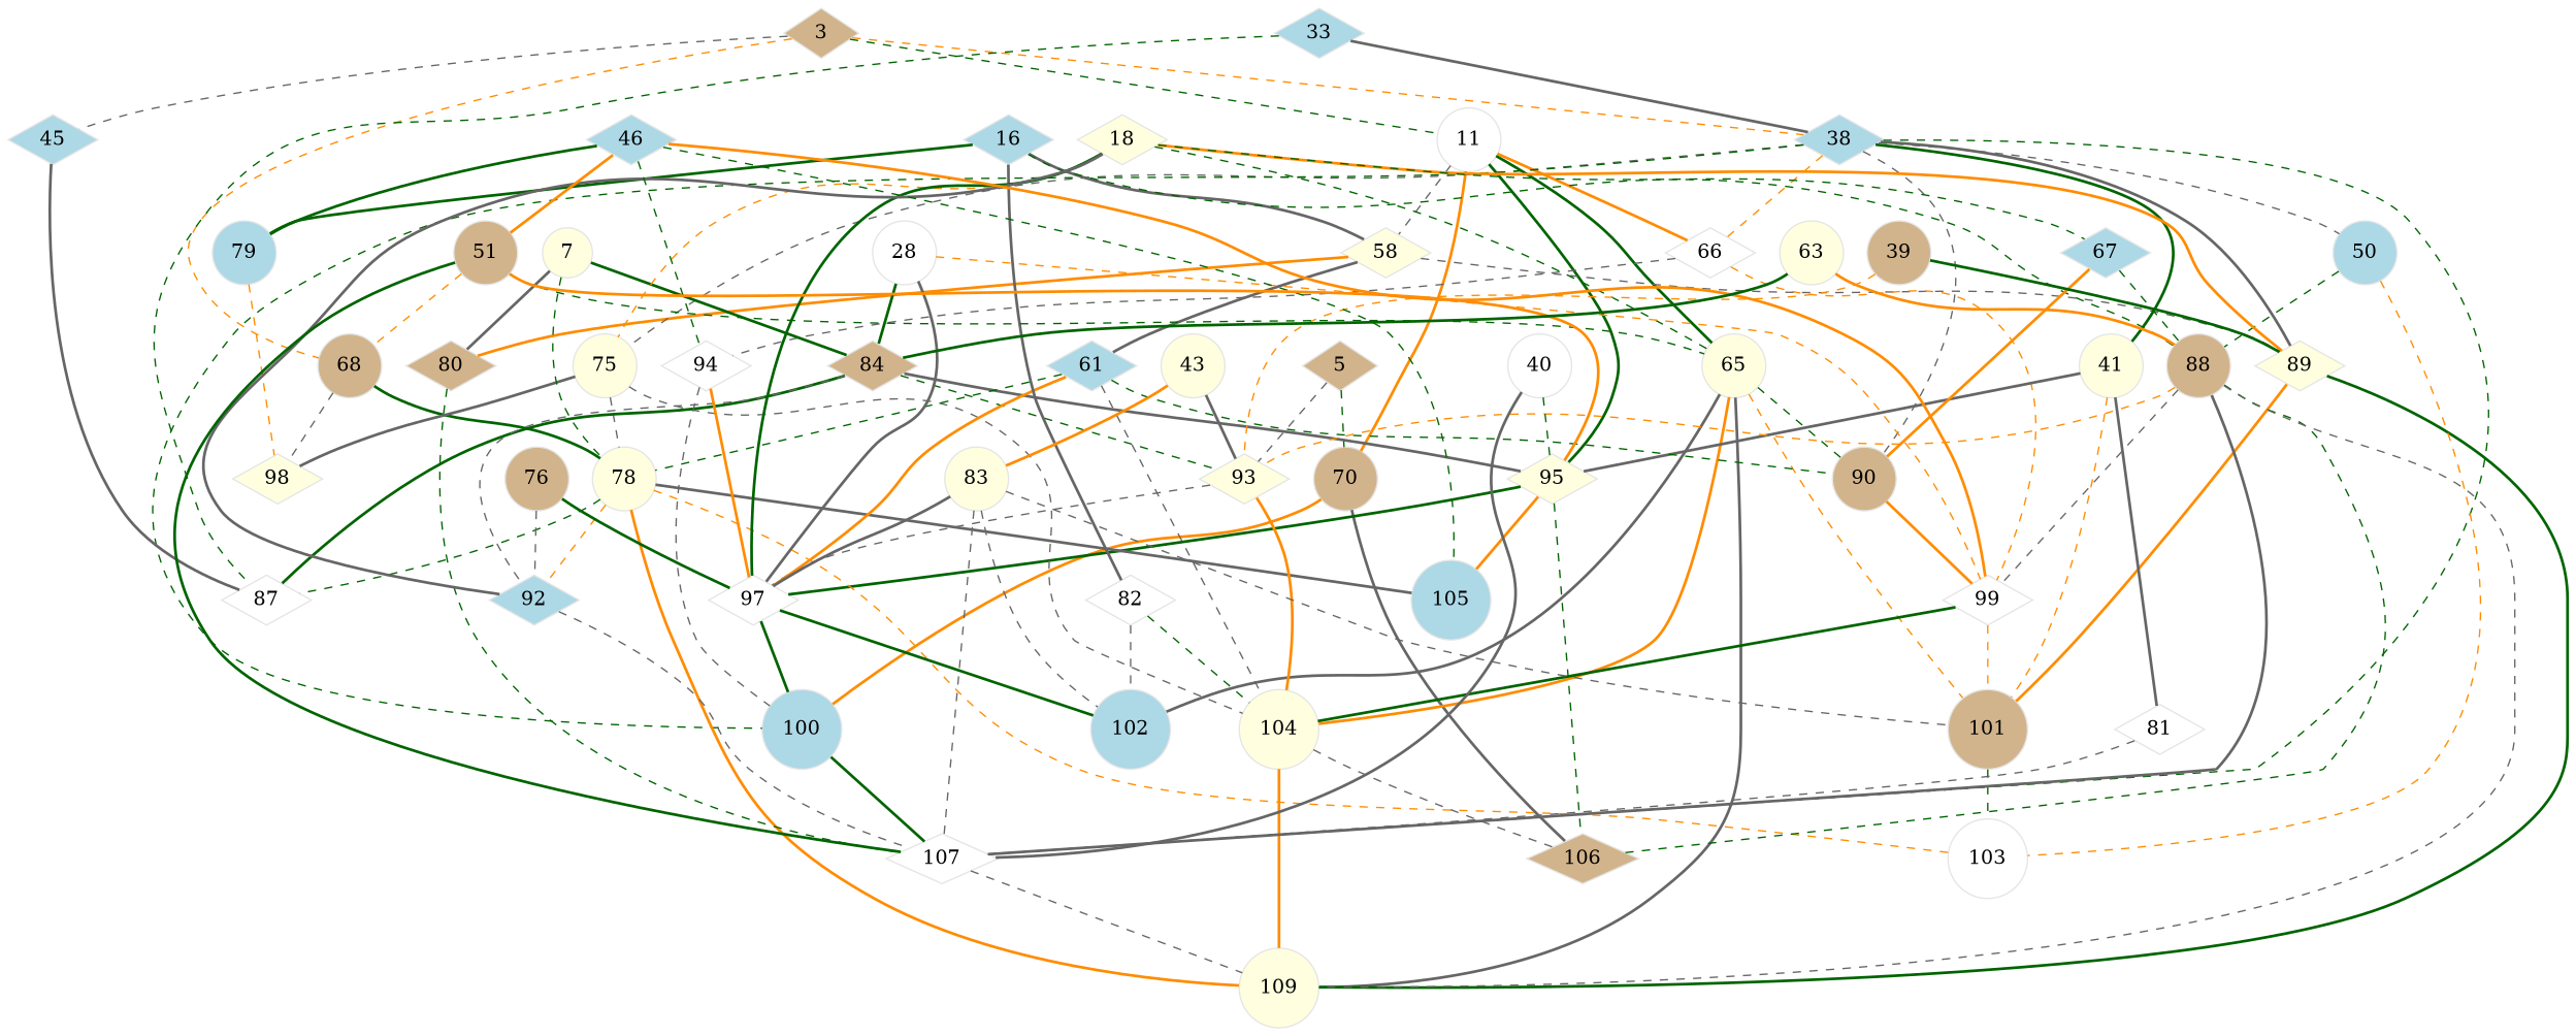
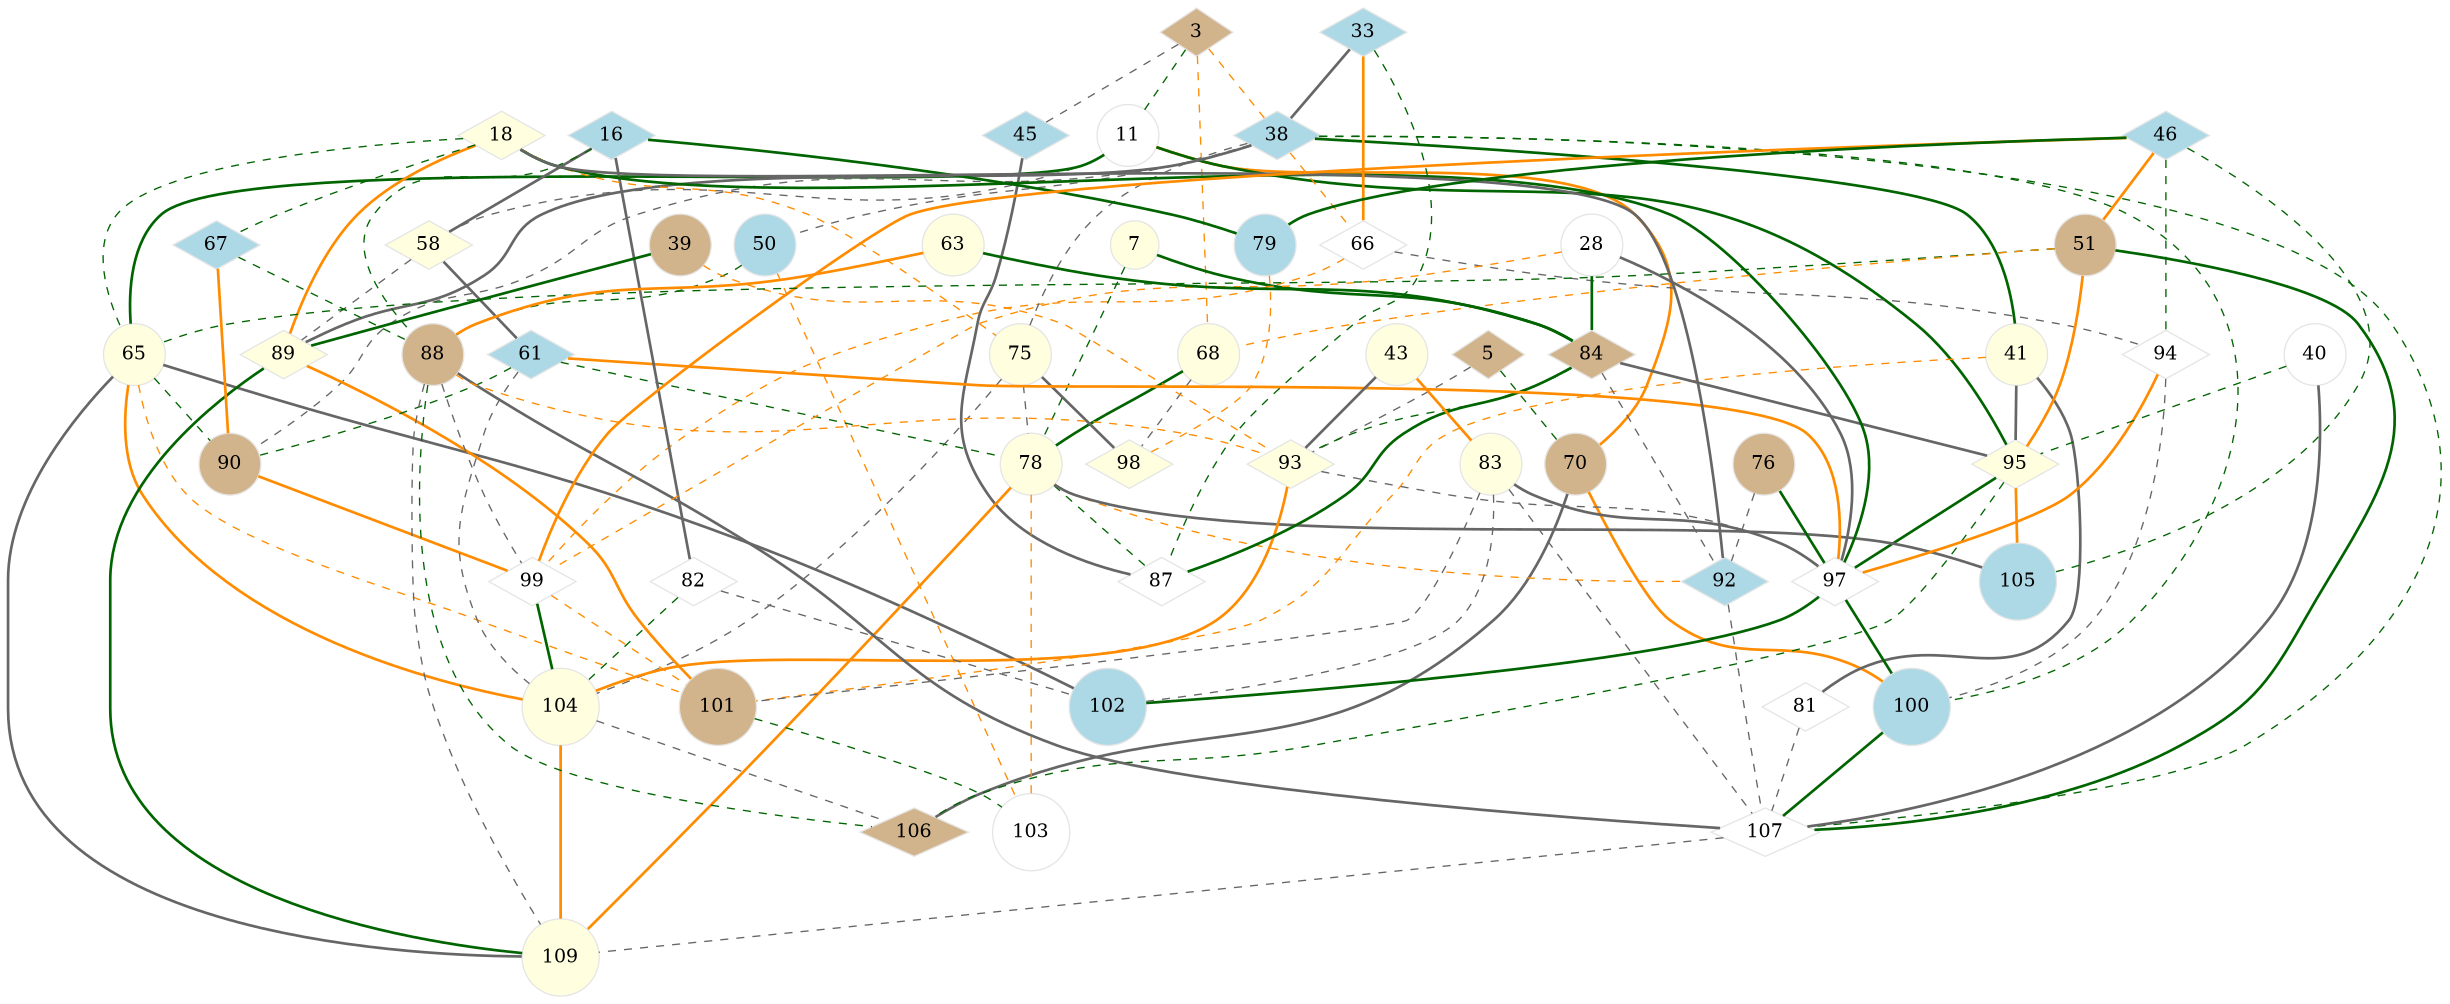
  graph {
    node [color=gray90 fillcolor=lightyellow shape=circle style=filled]
    edge [color=gray40 style=dashed]
    11 [fillcolor=white super="+2"]
    70 [fillcolor=tan super="+21"]
    58 [shape=diamond super="+8+54"]
    65 [super="+53"]
    66 [fillcolor=white shape=diamond]
    95 [shape=diamond super="+14"]
    3 [fillcolor=tan shape=diamond]
    38 [fillcolor=lightblue shape=diamond super="+23"]
    45 [fillcolor=lightblue shape=diamond]
-   68 [fillcolor=tan super="+34"]
+   68 [super="+34"]
    75 [super="+30"]
    89 [shape=diamond super="+52+26+69"]
    41
    50 [fillcolor=lightblue super="+19"]
    90 [fillcolor=tan super="+47"]
    100 [fillcolor=lightblue super="+4+27"]
    107 [fillcolor=white shape=diamond super="+71"]
    87 [fillcolor=white shape=diamond]
    78 [super="+10+62+77"]
    98 [shape=diamond]
    106 [fillcolor=tan shape=diamond super="+91"]
    5 [fillcolor=tan shape=diamond]
    93 [shape=diamond super="+37+22"]
    97 [fillcolor=white shape=diamond super="+59+86"]
    104 [super="+64+85"]
    92 [fillcolor=lightblue shape=diamond super="+1+56"]
    105 [fillcolor=lightblue super="+60"]
    103 [fillcolor=white]
    109 [super="+108"]
    7
-   80 [fillcolor=tan shape=diamond]
    84 [fillcolor=tan shape=diamond super="+35"]
    61 [fillcolor=lightblue shape=diamond super="+13+55"]
    101 [fillcolor=tan super="+15+57"]
    102 [fillcolor=lightblue super="+96"]
    99 [fillcolor=white shape=diamond super="+72"]
    94 [fillcolor=white shape=diamond]
    16 [fillcolor=lightblue shape=diamond]
    79 [fillcolor=lightblue super="+74"]
    82 [fillcolor=white shape=diamond super="+31"]
    88 [fillcolor=tan super="+32"]
    18 [shape=diamond super="+12"]
    67 [fillcolor=lightblue shape=diamond]
    28 [fillcolor=white]
    33 [fillcolor=lightblue shape=diamond]
    81 [fillcolor=white shape=diamond]
    39 [fillcolor=tan]
    40 [fillcolor=white]
    83 [super="+42"]
    43
    46 [fillcolor=lightblue shape=diamond super="+24"]
    51 [fillcolor=tan super="+49+25"]
    63
    76 [fillcolor=tan]
    11 -- 70 [color=darkorange style=bold weight=2]
    11 -- 58 [weight=2]
    11 -- 65 [color=darkgreen style=bold]
-   11 -- 66 [color=darkorange style=bold]
+   33 -- 66 [color=darkorange style=bold]
    11 -- 95 [color=darkgreen style=bold]
    70 -- 100 [color=darkorange style=bold]
    70 -- 106 [style=bold]
    58 -- 89 [weight=3]
-   58 -- 80 [color=darkorange style=bold]
    58 -- 61 [style=bold]
    65 -- 90 [color=darkgreen]
    65 -- 104 [color=darkorange style=bold]
    65 -- 109 [style=bold]
    65 -- 101 [color=darkorange]
    65 -- 102 [style=bold weight=2]
    66 -- 99 [color=darkorange]
    66 -- 94
    95 -- 106 [color=darkgreen]
    95 -- 97 [color=darkgreen style=bold weight=2]
    95 -- 105 [color=darkorange style=bold]
    3 -- 11 [color=darkgreen]
    3 -- 38 [color=darkorange weight=2]
    3 -- 45
    3 -- 68 [color=darkorange weight=2]
    38 -- 66 [color=darkorange]
    38 -- 75
    38 -- 89 [style=bold]
    38 -- 41 [color=darkgreen style=bold]
    38 -- 50 [weight=2]
    38 -- 90
    38 -- 100 [color=darkgreen]
    38 -- 107 [color=darkgreen]
    45 -- 87 [style=bold]
    68 -- 78 [color=darkgreen style=bold]
    68 -- 98
    75 -- 78
    75 -- 98 [style=bold]
    75 -- 104
    89 -- 109 [color=darkgreen style=bold]
    89 -- 101 [color=darkorange style=bold weight=2]
    41 -- 95 [style=bold]
    41 -- 101 [color=darkorange]
    41 -- 81 [style=bold]
    50 -- 103 [color=darkorange]
    50 -- 88 [color=darkgreen weight=2]
    90 -- 99 [color=darkorange style=bold]
    100 -- 107 [color=darkgreen style=bold]
    107 -- 109
    78 -- 87 [color=darkgreen]
    78 -- 92 [color=darkorange]
    78 -- 105 [style=bold]
    78 -- 103 [color=darkorange]
    78 -- 109 [color=darkorange style=bold weight=2]
    5 -- 70 [color=darkgreen]
    5 -- 93
    93 -- 97 [weight=2]
    93 -- 104 [color=darkorange style=bold]
    97 -- 100 [color=darkgreen style=bold]
    97 -- 102 [color=darkgreen style=bold]
    104 -- 106
    104 -- 109 [color=darkorange style=bold]
    92 -- 107 [weight=2]
    7 -- 78 [color=darkgreen]
-   7 -- 80 [style=bold]
    7 -- 84 [color=darkgreen style=bold weight=2]
-   80 -- 107 [color=darkgreen]
    84 -- 95 [style=bold]
    84 -- 87 [color=darkgreen style=bold]
    84 -- 93 [color=darkgreen]
    84 -- 92 [weight=2]
    61 -- 90 [color=darkgreen]
    61 -- 78 [color=darkgreen weight=2]
    61 -- 97 [color=darkorange style=bold weight=2]
    61 -- 104 [weight=2]
    101 -- 103 [color=darkgreen]
    99 -- 104 [color=darkgreen style=bold]
    99 -- 101 [color=darkorange]
    94 -- 100
    94 -- 97 [color=darkorange style=bold]
    16 -- 58 [style=bold]
    16 -- 79 [color=darkgreen style=bold]
    16 -- 82 [style=bold weight=2]
    16 -- 88 [color=darkgreen]
    79 -- 98 [color=darkorange]
    82 -- 104 [color=darkgreen]
    82 -- 102
    88 -- 107 [style=bold]
    88 -- 106 [color=darkgreen weight=2]
    88 -- 93 [color=darkorange]
    88 -- 109
    88 -- 99 [weight=2]
    18 -- 65 [color=darkgreen]
    18 -- 75 [color=darkorange]
    18 -- 89 [color=darkorange style=bold]
    18 -- 97 [color=darkgreen style=bold weight=2]
    18 -- 92 [style=bold]
    18 -- 67 [color=darkgreen]
    67 -- 90 [color=darkorange style=bold]
    67 -- 88 [color=darkgreen]
    28 -- 97 [style=bold]
    28 -- 84 [color=darkgreen style=bold weight=2]
    28 -- 99 [color=darkorange]
    33 -- 38 [style=bold]
    33 -- 87 [color=darkgreen]
    81 -- 107
    39 -- 89 [color=darkgreen style=bold]
    39 -- 93 [color=darkorange weight=2]
    40 -- 95 [color=darkgreen]
    40 -- 107 [style=bold]
    83 -- 107
    83 -- 97 [style=bold]
    83 -- 101 [weight=2]
    83 -- 102
    43 -- 93 [style=bold weight=2]
    43 -- 83 [color=darkorange style=bold weight=2]
    46 -- 105 [color=darkgreen weight=2]
    46 -- 99 [color=darkorange style=bold]
    46 -- 94 [color=darkgreen weight=2]
    46 -- 79 [color=darkgreen style=bold]
    46 -- 51 [color=darkorange style=bold]
    51 -- 65 [color=darkgreen]
    51 -- 95 [color=darkorange style=bold]
    51 -- 68 [color=darkorange]
    51 -- 107 [color=darkgreen style=bold]
    63 -- 84 [color=darkgreen style=bold]
    63 -- 88 [color=darkorange style=bold weight=2]
    76 -- 97 [color=darkgreen style=bold]
    76 -- 92
  }
